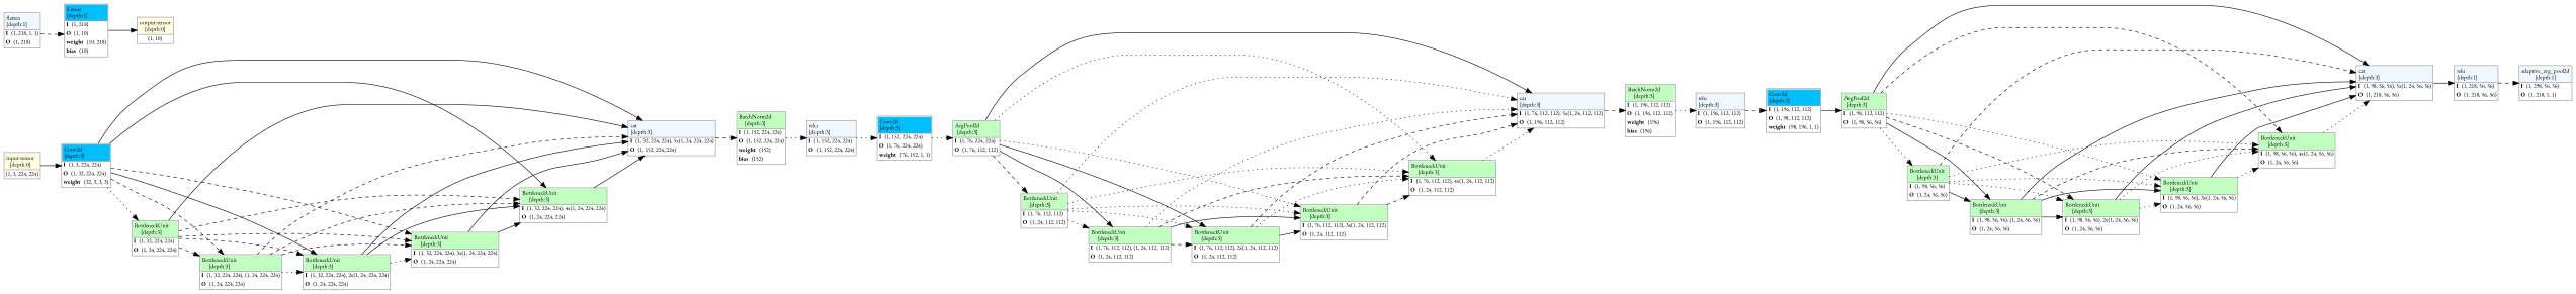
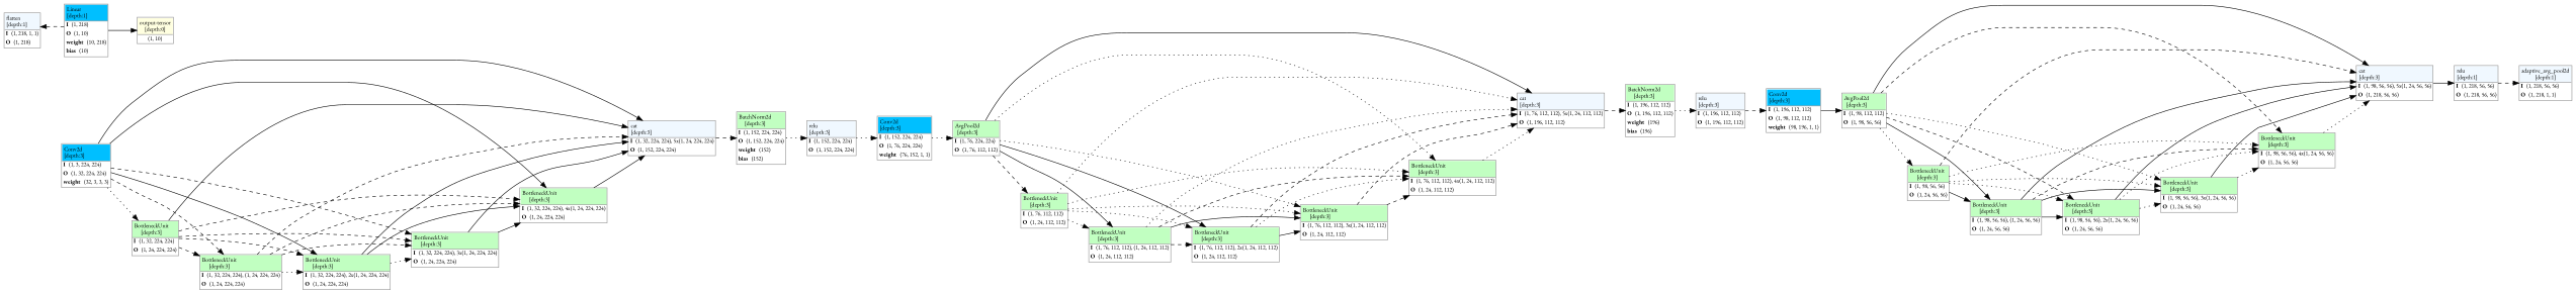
  strict digraph {
    fontname="EB Garamond"
    ordering=in
    rankdir=LR
    node [align=left color="#909090" fillcolor="#ffffff90" fontname="EB Garamond" fontsize=10 margin=0 ranksep=0.1 shape=plaintext style=filled]
    edge [fontname="EB Garamond" fontsize=10 style=solid]
-   n1 [height=0.2 label=<                     <TABLE BORDER="1" CELLBORDER="0"                     CELLSPACING="0" CELLPADDING="2">                         <TR>                             <TD BGCOLOR="lightyellow" ALIGN="LEFT"                             BORDER="1" SIDES="B"                             >input-tensor<BR ALIGN="LEFT"/>[depth:0]</TD>                         </TR>                         <TR>                             <TD>(1, 3, 224, 224)</TD>                         </TR>                                              </TABLE>>]
    n2 [height=0.2 label=<                     <TABLE BORDER="1" CELLBORDER="0"                     CELLSPACING="0" CELLPADDING="2">                         <TR>                             <TD BGCOLOR="deepskyblue1" ALIGN="LEFT"                             BORDER="1" SIDES="B"                             >Conv2d<BR ALIGN="LEFT"/>[depth:3]</TD>                         </TR>                         <TR>                             <TD ALIGN="LEFT"><B>I</B> (1, 3, 224, 224)</TD>                         </TR>                         <TR>                             <TD ALIGN="LEFT"><B>O</B> (1, 32, 224, 224)</TD>                         </TR>                                         <TR>                     <TD ALIGN="LEFT"><B>weight</B> (32, 3, 3, 3)</TD>                 </TR>                     </TABLE>>]
    n3 [height=0.2 label=<                     <TABLE BORDER="1" CELLBORDER="0"                     CELLSPACING="0" CELLPADDING="2">                         <TR>                             <TD BGCOLOR="darkseagreen1" ALIGN="LEFT"                             BORDER="1" SIDES="B"                             >BottleneckUnit<BR ALIGN="LEFT"/>[depth:3]</TD>                         </TR>                         <TR>                             <TD ALIGN="LEFT"><B>I</B> (1, 32, 224, 224)</TD>                         </TR>                         <TR>                             <TD ALIGN="LEFT"><B>O</B> (1, 24, 224, 224)</TD>                         </TR>                                              </TABLE>>]
    n4 [height=0.2 label=<                     <TABLE BORDER="1" CELLBORDER="0"                     CELLSPACING="0" CELLPADDING="2">                         <TR>                             <TD BGCOLOR="darkseagreen1" ALIGN="LEFT"                             BORDER="1" SIDES="B"                             >BottleneckUnit<BR ALIGN="LEFT"/>[depth:3]</TD>                         </TR>                         <TR>                             <TD ALIGN="LEFT"><B>I</B> (1, 32, 224, 224), (1, 24, 224, 224)</TD>                         </TR>                         <TR>                             <TD ALIGN="LEFT"><B>O</B> (1, 24, 224, 224)</TD>                         </TR>                                              </TABLE>>]
    n5 [height=0.2 label=<                     <TABLE BORDER="1" CELLBORDER="0"                     CELLSPACING="0" CELLPADDING="2">                         <TR>                             <TD BGCOLOR="darkseagreen1" ALIGN="LEFT"                             BORDER="1" SIDES="B"                             >BottleneckUnit<BR ALIGN="LEFT"/>[depth:3]</TD>                         </TR>                         <TR>                             <TD ALIGN="LEFT"><B>I</B> (1, 32, 224, 224), 2x(1, 24, 224, 224)</TD>                         </TR>                         <TR>                             <TD ALIGN="LEFT"><B>O</B> (1, 24, 224, 224)</TD>                         </TR>                                              </TABLE>>]
    n6 [height=0.2 label=<                     <TABLE BORDER="1" CELLBORDER="0"                     CELLSPACING="0" CELLPADDING="2">                         <TR>                             <TD BGCOLOR="darkseagreen1" ALIGN="LEFT"                             BORDER="1" SIDES="B"                             >BottleneckUnit<BR ALIGN="LEFT"/>[depth:3]</TD>                         </TR>                         <TR>                             <TD ALIGN="LEFT"><B>I</B> (1, 32, 224, 224), 3x(1, 24, 224, 224)</TD>                         </TR>                         <TR>                             <TD ALIGN="LEFT"><B>O</B> (1, 24, 224, 224)</TD>                         </TR>                                              </TABLE>>]
    n7 [height=0.2 label=<                     <TABLE BORDER="1" CELLBORDER="0"                     CELLSPACING="0" CELLPADDING="2">                         <TR>                             <TD BGCOLOR="darkseagreen1" ALIGN="LEFT"                             BORDER="1" SIDES="B"                             >BottleneckUnit<BR ALIGN="LEFT"/>[depth:3]</TD>                         </TR>                         <TR>                             <TD ALIGN="LEFT"><B>I</B> (1, 32, 224, 224), 4x(1, 24, 224, 224)</TD>                         </TR>                         <TR>                             <TD ALIGN="LEFT"><B>O</B> (1, 24, 224, 224)</TD>                         </TR>                                              </TABLE>>]
    n8 [height=0.2 label=<                     <TABLE BORDER="1" CELLBORDER="0"                     CELLSPACING="0" CELLPADDING="2">                         <TR>                             <TD BGCOLOR="aliceblue" ALIGN="LEFT"                             BORDER="1" SIDES="B"                             >cat<BR ALIGN="LEFT"/>[depth:3]</TD>                         </TR>                         <TR>                             <TD ALIGN="LEFT"><B>I</B> (1, 32, 224, 224), 5x(1, 24, 224, 224)</TD>                         </TR>                         <TR>                             <TD ALIGN="LEFT"><B>O</B> (1, 152, 224, 224)</TD>                         </TR>                                              </TABLE>>]
    n9 [height=0.2 label=<                     <TABLE BORDER="1" CELLBORDER="0"                     CELLSPACING="0" CELLPADDING="2">                         <TR>                             <TD BGCOLOR="darkseagreen1" ALIGN="LEFT"                             BORDER="1" SIDES="B"                             >BatchNorm2d<BR ALIGN="LEFT"/>[depth:3]</TD>                         </TR>                         <TR>                             <TD ALIGN="LEFT"><B>I</B> (1, 152, 224, 224)</TD>                         </TR>                         <TR>                             <TD ALIGN="LEFT"><B>O</B> (1, 152, 224, 224)</TD>                         </TR>                                         <TR>                     <TD ALIGN="LEFT"><B>weight</B> (152)</TD>                 </TR>                 <TR>                     <TD ALIGN="LEFT"><B>bias</B> (152)</TD>                 </TR>                     </TABLE>>]
    n10 [height=0.2 label=<                     <TABLE BORDER="1" CELLBORDER="0"                     CELLSPACING="0" CELLPADDING="2">                         <TR>                             <TD BGCOLOR="aliceblue" ALIGN="LEFT"                             BORDER="1" SIDES="B"                             >relu<BR ALIGN="LEFT"/>[depth:3]</TD>                         </TR>                         <TR>                             <TD ALIGN="LEFT"><B>I</B> (1, 152, 224, 224)</TD>                         </TR>                         <TR>                             <TD ALIGN="LEFT"><B>O</B> (1, 152, 224, 224)</TD>                         </TR>                                              </TABLE>>]
    n11 [height=0.2 label=<                     <TABLE BORDER="1" CELLBORDER="0"                     CELLSPACING="0" CELLPADDING="2">                         <TR>                             <TD BGCOLOR="deepskyblue1" ALIGN="LEFT"                             BORDER="1" SIDES="B"                             >Conv2d<BR ALIGN="LEFT"/>[depth:3]</TD>                         </TR>                         <TR>                             <TD ALIGN="LEFT"><B>I</B> (1, 152, 224, 224)</TD>                         </TR>                         <TR>                             <TD ALIGN="LEFT"><B>O</B> (1, 76, 224, 224)</TD>                         </TR>                                         <TR>                     <TD ALIGN="LEFT"><B>weight</B> (76, 152, 1, 1)</TD>                 </TR>                     </TABLE>>]
    n12 [height=0.2 label=<                     <TABLE BORDER="1" CELLBORDER="0"                     CELLSPACING="0" CELLPADDING="2">                         <TR>                             <TD BGCOLOR="darkseagreen1" ALIGN="LEFT"                             BORDER="1" SIDES="B"                             >AvgPool2d<BR ALIGN="LEFT"/>[depth:3]</TD>                         </TR>                         <TR>                             <TD ALIGN="LEFT"><B>I</B> (1, 76, 224, 224)</TD>                         </TR>                         <TR>                             <TD ALIGN="LEFT"><B>O</B> (1, 76, 112, 112)</TD>                         </TR>                                              </TABLE>>]
    n13 [height=0.2 label=<                     <TABLE BORDER="1" CELLBORDER="0"                     CELLSPACING="0" CELLPADDING="2">                         <TR>                             <TD BGCOLOR="darkseagreen1" ALIGN="LEFT"                             BORDER="1" SIDES="B"                             >BottleneckUnit<BR ALIGN="LEFT"/>[depth:3]</TD>                         </TR>                         <TR>                             <TD ALIGN="LEFT"><B>I</B> (1, 76, 112, 112)</TD>                         </TR>                         <TR>                             <TD ALIGN="LEFT"><B>O</B> (1, 24, 112, 112)</TD>                         </TR>                                              </TABLE>>]
    n14 [height=0.2 label=<                     <TABLE BORDER="1" CELLBORDER="0"                     CELLSPACING="0" CELLPADDING="2">                         <TR>                             <TD BGCOLOR="darkseagreen1" ALIGN="LEFT"                             BORDER="1" SIDES="B"                             >BottleneckUnit<BR ALIGN="LEFT"/>[depth:3]</TD>                         </TR>                         <TR>                             <TD ALIGN="LEFT"><B>I</B> (1, 76, 112, 112), (1, 24, 112, 112)</TD>                         </TR>                         <TR>                             <TD ALIGN="LEFT"><B>O</B> (1, 24, 112, 112)</TD>                         </TR>                                              </TABLE>>]
    n15 [height=0.2 label=<                     <TABLE BORDER="1" CELLBORDER="0"                     CELLSPACING="0" CELLPADDING="2">                         <TR>                             <TD BGCOLOR="darkseagreen1" ALIGN="LEFT"                             BORDER="1" SIDES="B"                             >BottleneckUnit<BR ALIGN="LEFT"/>[depth:3]</TD>                         </TR>                         <TR>                             <TD ALIGN="LEFT"><B>I</B> (1, 76, 112, 112), 2x(1, 24, 112, 112)</TD>                         </TR>                         <TR>                             <TD ALIGN="LEFT"><B>O</B> (1, 24, 112, 112)</TD>                         </TR>                                              </TABLE>>]
    n16 [height=0.2 label=<                     <TABLE BORDER="1" CELLBORDER="0"                     CELLSPACING="0" CELLPADDING="2">                         <TR>                             <TD BGCOLOR="darkseagreen1" ALIGN="LEFT"                             BORDER="1" SIDES="B"                             >BottleneckUnit<BR ALIGN="LEFT"/>[depth:3]</TD>                         </TR>                         <TR>                             <TD ALIGN="LEFT"><B>I</B> (1, 76, 112, 112), 3x(1, 24, 112, 112)</TD>                         </TR>                         <TR>                             <TD ALIGN="LEFT"><B>O</B> (1, 24, 112, 112)</TD>                         </TR>                                              </TABLE>>]
    n17 [height=0.2 label=<                     <TABLE BORDER="1" CELLBORDER="0"                     CELLSPACING="0" CELLPADDING="2">                         <TR>                             <TD BGCOLOR="darkseagreen1" ALIGN="LEFT"                             BORDER="1" SIDES="B"                             >BottleneckUnit<BR ALIGN="LEFT"/>[depth:3]</TD>                         </TR>                         <TR>                             <TD ALIGN="LEFT"><B>I</B> (1, 76, 112, 112), 4x(1, 24, 112, 112)</TD>                         </TR>                         <TR>                             <TD ALIGN="LEFT"><B>O</B> (1, 24, 112, 112)</TD>                         </TR>                                              </TABLE>>]
    n18 [height=0.2 label=<                     <TABLE BORDER="1" CELLBORDER="0"                     CELLSPACING="0" CELLPADDING="2">                         <TR>                             <TD BGCOLOR="aliceblue" ALIGN="LEFT"                             BORDER="1" SIDES="B"                             >cat<BR ALIGN="LEFT"/>[depth:3]</TD>                         </TR>                         <TR>                             <TD ALIGN="LEFT"><B>I</B> (1, 76, 112, 112), 5x(1, 24, 112, 112)</TD>                         </TR>                         <TR>                             <TD ALIGN="LEFT"><B>O</B> (1, 196, 112, 112)</TD>                         </TR>                                              </TABLE>>]
    n19 [height=0.2 label=<                     <TABLE BORDER="1" CELLBORDER="0"                     CELLSPACING="0" CELLPADDING="2">                         <TR>                             <TD BGCOLOR="darkseagreen1" ALIGN="LEFT"                             BORDER="1" SIDES="B"                             >BatchNorm2d<BR ALIGN="LEFT"/>[depth:3]</TD>                         </TR>                         <TR>                             <TD ALIGN="LEFT"><B>I</B> (1, 196, 112, 112)</TD>                         </TR>                         <TR>                             <TD ALIGN="LEFT"><B>O</B> (1, 196, 112, 112)</TD>                         </TR>                                         <TR>                     <TD ALIGN="LEFT"><B>weight</B> (196)</TD>                 </TR>                 <TR>                     <TD ALIGN="LEFT"><B>bias</B> (196)</TD>                 </TR>                     </TABLE>>]
    n20 [height=0.2 label=<                     <TABLE BORDER="1" CELLBORDER="0"                     CELLSPACING="0" CELLPADDING="2">                         <TR>                             <TD BGCOLOR="aliceblue" ALIGN="LEFT"                             BORDER="1" SIDES="B"                             >relu<BR ALIGN="LEFT"/>[depth:3]</TD>                         </TR>                         <TR>                             <TD ALIGN="LEFT"><B>I</B> (1, 196, 112, 112)</TD>                         </TR>                         <TR>                             <TD ALIGN="LEFT"><B>O</B> (1, 196, 112, 112)</TD>                         </TR>                                              </TABLE>>]
    n21 [height=0.2 label=<                     <TABLE BORDER="1" CELLBORDER="0"                     CELLSPACING="0" CELLPADDING="2">                         <TR>                             <TD BGCOLOR="deepskyblue1" ALIGN="LEFT"                             BORDER="1" SIDES="B"                             >Conv2d<BR ALIGN="LEFT"/>[depth:3]</TD>                         </TR>                         <TR>                             <TD ALIGN="LEFT"><B>I</B> (1, 196, 112, 112)</TD>                         </TR>                         <TR>                             <TD ALIGN="LEFT"><B>O</B> (1, 98, 112, 112)</TD>                         </TR>                                         <TR>                     <TD ALIGN="LEFT"><B>weight</B> (98, 196, 1, 1)</TD>                 </TR>                     </TABLE>>]
    n22 [height=0.2 label=<                     <TABLE BORDER="1" CELLBORDER="0"                     CELLSPACING="0" CELLPADDING="2">                         <TR>                             <TD BGCOLOR="darkseagreen1" ALIGN="LEFT"                             BORDER="1" SIDES="B"                             >AvgPool2d<BR ALIGN="LEFT"/>[depth:3]</TD>                         </TR>                         <TR>                             <TD ALIGN="LEFT"><B>I</B> (1, 98, 112, 112)</TD>                         </TR>                         <TR>                             <TD ALIGN="LEFT"><B>O</B> (1, 98, 56, 56)</TD>                         </TR>                                              </TABLE>>]
    n23 [height=0.2 label=<                     <TABLE BORDER="1" CELLBORDER="0"                     CELLSPACING="0" CELLPADDING="2">                         <TR>                             <TD BGCOLOR="darkseagreen1" ALIGN="LEFT"                             BORDER="1" SIDES="B"                             >BottleneckUnit<BR ALIGN="LEFT"/>[depth:3]</TD>                         </TR>                         <TR>                             <TD ALIGN="LEFT"><B>I</B> (1, 98, 56, 56)</TD>                         </TR>                         <TR>                             <TD ALIGN="LEFT"><B>O</B> (1, 24, 56, 56)</TD>                         </TR>                                              </TABLE>>]
    n24 [height=0.2 label=<                     <TABLE BORDER="1" CELLBORDER="0"                     CELLSPACING="0" CELLPADDING="2">                         <TR>                             <TD BGCOLOR="darkseagreen1" ALIGN="LEFT"                             BORDER="1" SIDES="B"                             >BottleneckUnit<BR ALIGN="LEFT"/>[depth:3]</TD>                         </TR>                         <TR>                             <TD ALIGN="LEFT"><B>I</B> (1, 98, 56, 56), (1, 24, 56, 56)</TD>                         </TR>                         <TR>                             <TD ALIGN="LEFT"><B>O</B> (1, 24, 56, 56)</TD>                         </TR>                                              </TABLE>>]
    n25 [height=0.2 label=<                     <TABLE BORDER="1" CELLBORDER="0"                     CELLSPACING="0" CELLPADDING="2">                         <TR>                             <TD BGCOLOR="darkseagreen1" ALIGN="LEFT"                             BORDER="1" SIDES="B"                             >BottleneckUnit<BR ALIGN="LEFT"/>[depth:3]</TD>                         </TR>                         <TR>                             <TD ALIGN="LEFT"><B>I</B> (1, 98, 56, 56), 2x(1, 24, 56, 56)</TD>                         </TR>                         <TR>                             <TD ALIGN="LEFT"><B>O</B> (1, 24, 56, 56)</TD>                         </TR>                                              </TABLE>>]
    n26 [height=0.2 label=<                     <TABLE BORDER="1" CELLBORDER="0"                     CELLSPACING="0" CELLPADDING="2">                         <TR>                             <TD BGCOLOR="darkseagreen1" ALIGN="LEFT"                             BORDER="1" SIDES="B"                             >BottleneckUnit<BR ALIGN="LEFT"/>[depth:3]</TD>                         </TR>                         <TR>                             <TD ALIGN="LEFT"><B>I</B> (1, 98, 56, 56), 3x(1, 24, 56, 56)</TD>                         </TR>                         <TR>                             <TD ALIGN="LEFT"><B>O</B> (1, 24, 56, 56)</TD>                         </TR>                                              </TABLE>>]
    n27 [height=0.2 label=<                     <TABLE BORDER="1" CELLBORDER="0"                     CELLSPACING="0" CELLPADDING="2">                         <TR>                             <TD BGCOLOR="darkseagreen1" ALIGN="LEFT"                             BORDER="1" SIDES="B"                             >BottleneckUnit<BR ALIGN="LEFT"/>[depth:3]</TD>                         </TR>                         <TR>                             <TD ALIGN="LEFT"><B>I</B> (1, 98, 56, 56), 4x(1, 24, 56, 56)</TD>                         </TR>                         <TR>                             <TD ALIGN="LEFT"><B>O</B> (1, 24, 56, 56)</TD>                         </TR>                                              </TABLE>>]
    n28 [height=0.2 label=<                     <TABLE BORDER="1" CELLBORDER="0"                     CELLSPACING="0" CELLPADDING="2">                         <TR>                             <TD BGCOLOR="aliceblue" ALIGN="LEFT"                             BORDER="1" SIDES="B"                             >cat<BR ALIGN="LEFT"/>[depth:3]</TD>                         </TR>                         <TR>                             <TD ALIGN="LEFT"><B>I</B> (1, 98, 56, 56), 5x(1, 24, 56, 56)</TD>                         </TR>                         <TR>                             <TD ALIGN="LEFT"><B>O</B> (1, 218, 56, 56)</TD>                         </TR>                                              </TABLE>>]
    n29 [height=0.2 label=<                     <TABLE BORDER="1" CELLBORDER="0"                     CELLSPACING="0" CELLPADDING="2">                         <TR>                             <TD BGCOLOR="aliceblue" ALIGN="LEFT"                             BORDER="1" SIDES="B"                             >relu<BR ALIGN="LEFT"/>[depth:1]</TD>                         </TR>                         <TR>                             <TD ALIGN="LEFT"><B>I</B> (1, 218, 56, 56)</TD>                         </TR>                         <TR>                             <TD ALIGN="LEFT"><B>O</B> (1, 218, 56, 56)</TD>                         </TR>                                              </TABLE>>]
-   n30 [height=0.2 label=<                     <TABLE BORDER="1" CELLBORDER="0"                     CELLSPACING="0" CELLPADDING="2">                         <TR>                             <TD BGCOLOR="aliceblue" ALIGN="LEFT"                             BORDER="1" SIDES="B"                             >adaptive_avg_pool2d<BR ALIGN="LEFT"/>[depth:1]</TD>                         </TR>                         <TR>                             <TD ALIGN="LEFT"><B>I</B> (1, 298, 56, 56)</TD>                         </TR>                         <TR>                             <TD ALIGN="LEFT"><B>O</B> (1, 218, 1, 1)</TD>                         </TR>                                              </TABLE>>]
+   n30 [height=0.2 label=<                     <TABLE BORDER="1" CELLBORDER="0"                     CELLSPACING="0" CELLPADDING="2">                         <TR>                             <TD BGCOLOR="aliceblue" ALIGN="LEFT"                             BORDER="1" SIDES="B"                             >adaptive_avg_pool2d<BR ALIGN="LEFT"/>[depth:1]</TD>                         </TR>                         <TR>                             <TD ALIGN="LEFT"><B>I</B> (1, 218, 56, 56)</TD>                         </TR>                         <TR>                             <TD ALIGN="LEFT"><B>O</B> (1, 218, 1, 1)</TD>                         </TR>                                              </TABLE>>]
    n31 [height=0.2 label=<                     <TABLE BORDER="1" CELLBORDER="0"                     CELLSPACING="0" CELLPADDING="2">                         <TR>                             <TD BGCOLOR="aliceblue" ALIGN="LEFT"                             BORDER="1" SIDES="B"                             >flatten<BR ALIGN="LEFT"/>[depth:1]</TD>                         </TR>                         <TR>                             <TD ALIGN="LEFT"><B>I</B> (1, 218, 1, 1)</TD>                         </TR>                         <TR>                             <TD ALIGN="LEFT"><B>O</B> (1, 218)</TD>                         </TR>                                              </TABLE>>]
    n32 [height=0.2 label=<                     <TABLE BORDER="1" CELLBORDER="0"                     CELLSPACING="0" CELLPADDING="2">                         <TR>                             <TD BGCOLOR="deepskyblue1" ALIGN="LEFT"                             BORDER="1" SIDES="B"                             >Linear<BR ALIGN="LEFT"/>[depth:1]</TD>                         </TR>                         <TR>                             <TD ALIGN="LEFT"><B>I</B> (1, 218)</TD>                         </TR>                         <TR>                             <TD ALIGN="LEFT"><B>O</B> (1, 10)</TD>                         </TR>                                         <TR>                     <TD ALIGN="LEFT"><B>weight</B> (10, 218)</TD>                 </TR>                 <TR>                     <TD ALIGN="LEFT"><B>bias</B> (10)</TD>                 </TR>                     </TABLE>>]
    n33 [height=0.2 label=<                     <TABLE BORDER="1" CELLBORDER="0"                     CELLSPACING="0" CELLPADDING="2">                         <TR>                             <TD BGCOLOR="lightyellow" ALIGN="LEFT"                             BORDER="1" SIDES="B"                             >output-tensor<BR ALIGN="LEFT"/>[depth:0]</TD>                         </TR>                         <TR>                             <TD>(1, 10)</TD>                         </TR>                                              </TABLE>>]
-   n1 -> n2
    n2 -> n3 [style=dotted]
    n2 -> n4 [style=dashed]
    n2 -> n5
    n2 -> n6 [style=dashed]
    n2 -> n7
    n2 -> n8
    n3 -> n4 [style=dashed]
    n3 -> n5 [style=dashed]
    n3 -> n6 [style=dashed]
    n3 -> n7 [style=dashed]
    n3 -> n8
    n4 -> n5 [style=dotted]
    n4 -> n6 [style=dashed]
    n4 -> n7 [style=dashed]
    n4 -> n8 [style=dashed]
    n5 -> n6 [style=dotted]
    n5 -> n7
    n5 -> n8
    n6 -> n7
    n6 -> n8
    n7 -> n8
    n8 -> n9 [style=dashed]
    n9 -> n10 [style=dotted]
    n10 -> n11 [style=dotted]
    n11 -> n12 [style=dotted]
    n12 -> n13 [style=dashed]
    n12 -> n14
    n12 -> n15
    n12 -> n16 [style=dotted]
    n12 -> n17 [style=dotted]
    n12 -> n18
    n13 -> n14 [style=dotted]
    n13 -> n15 [style=dotted]
    n13 -> n16 [style=dotted]
    n13 -> n17 [style=dotted]
    n13 -> n18 [style=dotted]
    n14 -> n15 [style=dashed]
    n14 -> n16
    n14 -> n17 [style=dashed]
    n14 -> n18 [style=dotted]
    n15 -> n16
    n15 -> n17 [style=dotted]
    n15 -> n18 [style=dashed]
    n16 -> n17 [style=dashed]
    n16 -> n18 [style=dashed]
    n17 -> n18 [style=dotted]
    n18 -> n19 [style=dashed]
    n19 -> n20 [style=dotted]
    n20 -> n21 [style=dashed]
    n21 -> n22
    n22 -> n23 [style=dotted]
    n22 -> n24
    n22 -> n25 [style=dashed]
    n22 -> n26 [style=dotted]
    n22 -> n27 [style=dashed]
    n22 -> n28
    n23 -> n24
    n23 -> n25 [style=dotted]
    n23 -> n26 [style=dotted]
    n23 -> n27 [style=dotted]
    n23 -> n28 [style=dashed]
    n24 -> n25
    n24 -> n26
    n24 -> n27 [style=dashed]
    n24 -> n28
    n25 -> n26 [style=dotted]
    n25 -> n27 [style=dotted]
    n25 -> n28
    n26 -> n27 [style=dotted]
    n26 -> n28
    n27 -> n28 [style=dotted]
    n28 -> n29
    n29 -> n30 [style=dashed]
-   n31 -> n32 [style=dashed]
+   n32 -> n31 [style=dashed]
    n32 -> n33
  }
